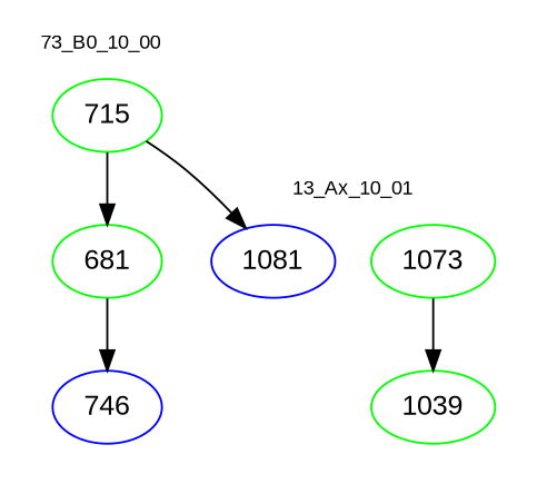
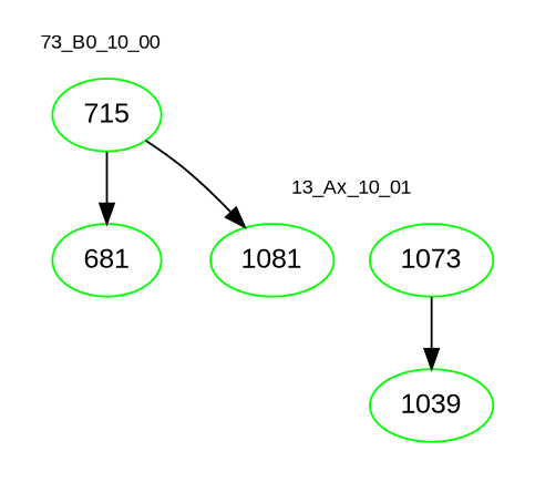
  digraph {
    fontname="Liberation Sans"
    node [color=green fontname="Liberation Sans"]
    edge [color=black fontname="Liberation Sans"]
    n1 [label=1073]
    n2 [label=1039]
-   n3 [color=blue label=1081]
+   n3 [label=1081]
    n4 [label=715]
    n5 [label=681]
-   n6 [color=blue label=746]
    subgraph cluster_1 {
      color=white
      fontsize=10
      label="13_Ax_10_01"
      n1
      n2
      n3
    }
    subgraph cluster_2 {
      color=white
      fontsize=10
      label="73_B0_10_00"
      n4
      n5
-     n6
    }
    n1 -> n2
    n4 -> n3
    n4 -> n5
-   n5 -> n6
  }
